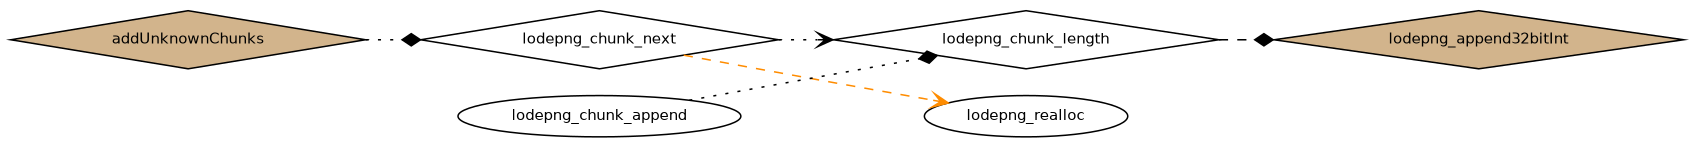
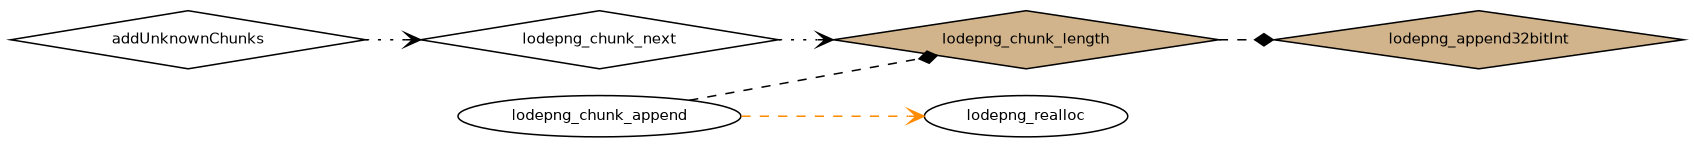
  digraph {
    rankdir=LR
    node [color=black fillcolor=tan fontname=Helvetica fontsize=10 shape=diamond style=filled]
    edge [arrowhead=vee color=black fontname=Helvetica fontsize=10 labelfontname=Helvetica labelfontsize=10 style=dashed]
-   n1 [fontcolor=black height=0.2 label=addUnknownChunks width=0.4]
+   n1 [fillcolor=white fontcolor=black height=0.2 label=addUnknownChunks width=0.4]
    n2 [fillcolor=white height=0.2 label=lodepng_chunk_next width=0.4]
    n3 [fillcolor=white height=0.2 label=lodepng_chunk_append shape=ellipse width=0.4]
-   n4 [fillcolor=white height=0.2 label=lodepng_chunk_length width=0.4]
+   n4 [height=0.2 label=lodepng_chunk_length width=0.4]
    n5 [fillcolor=white height=0.2 label=lodepng_realloc shape=ellipse width=0.4]
    n6 [height=0.2 label=lodepng_append32bitInt width=0.4]
-   n1 -> n2 [arrowhead=diamond style=dotted]
+   n1 -> n2 [style=dotted]
    n2 -> n4 [style=dotted]
-   n3 -> n4 [arrowhead=diamond style=dotted]
-   n2 -> n5 [color=darkorange]
+   n3 -> n4 [arrowhead=diamond]
+   n3 -> n5 [color=darkorange]
    n4 -> n6 [arrowhead=diamond]
  }
